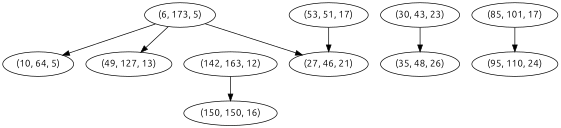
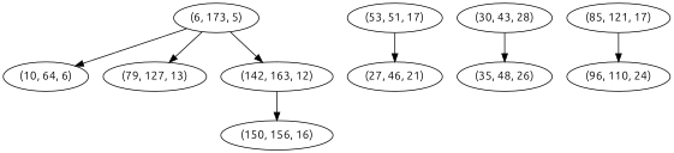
  digraph {
    fontname=Ubuntu
    node [fontname=Ubuntu]
    edge [fontname=Ubuntu]
    "(6, 173, 5)"
-   "(10, 64, 6)" [label="(10, 64, 5)"]
-   "(79, 127, 13)" [label="(49, 127, 13)"]
+   "(10, 64, 6)"
+   "(79, 127, 13)"
    "(142, 163, 12)"
-   "(150, 156, 16)" [label="(150, 150, 16)"]
+   "(150, 156, 16)"
    n6 [label="(53, 51, 17)"]
    "(27, 46, 21)"
    n8 [label="(35, 48, 26)"]
-   "(30, 43, 23)"
-   "(85, 121, 17)" [label="(85, 101, 17)"]
-   "(95, 110, 24)"
+   "(30, 43, 23)" [label="(30, 43, 28)"]
+   "(85, 121, 17)"
+   "(95, 110, 24)" [label="(96, 110, 24)"]
    "(6, 173, 5)" -> "(10, 64, 6)"
    "(6, 173, 5)" -> "(79, 127, 13)"
-   "(6, 173, 5)" -> "(27, 46, 21)"
+   "(6, 173, 5)" -> "(142, 163, 12)"
    "(142, 163, 12)" -> "(150, 156, 16)"
    n6 -> "(27, 46, 21)"
    "(30, 43, 23)" -> n8
    "(85, 121, 17)" -> "(95, 110, 24)"
  }
